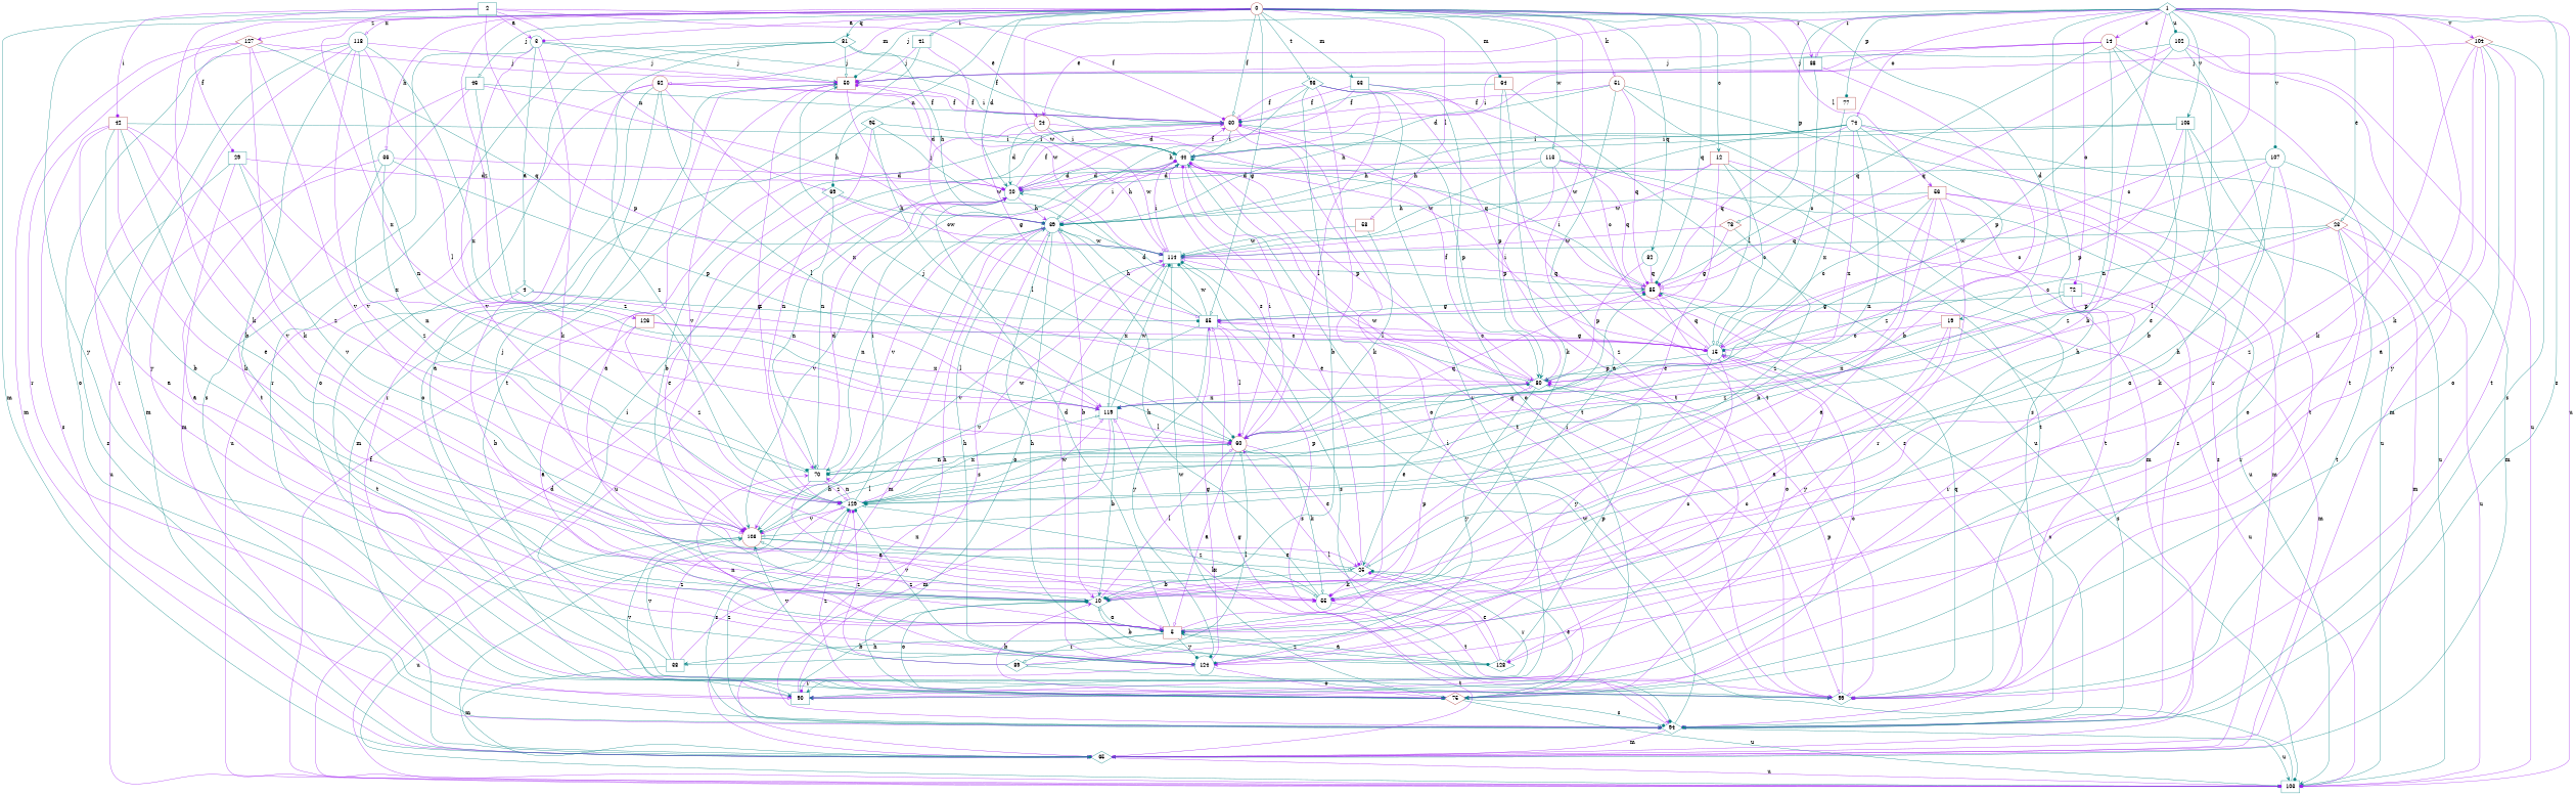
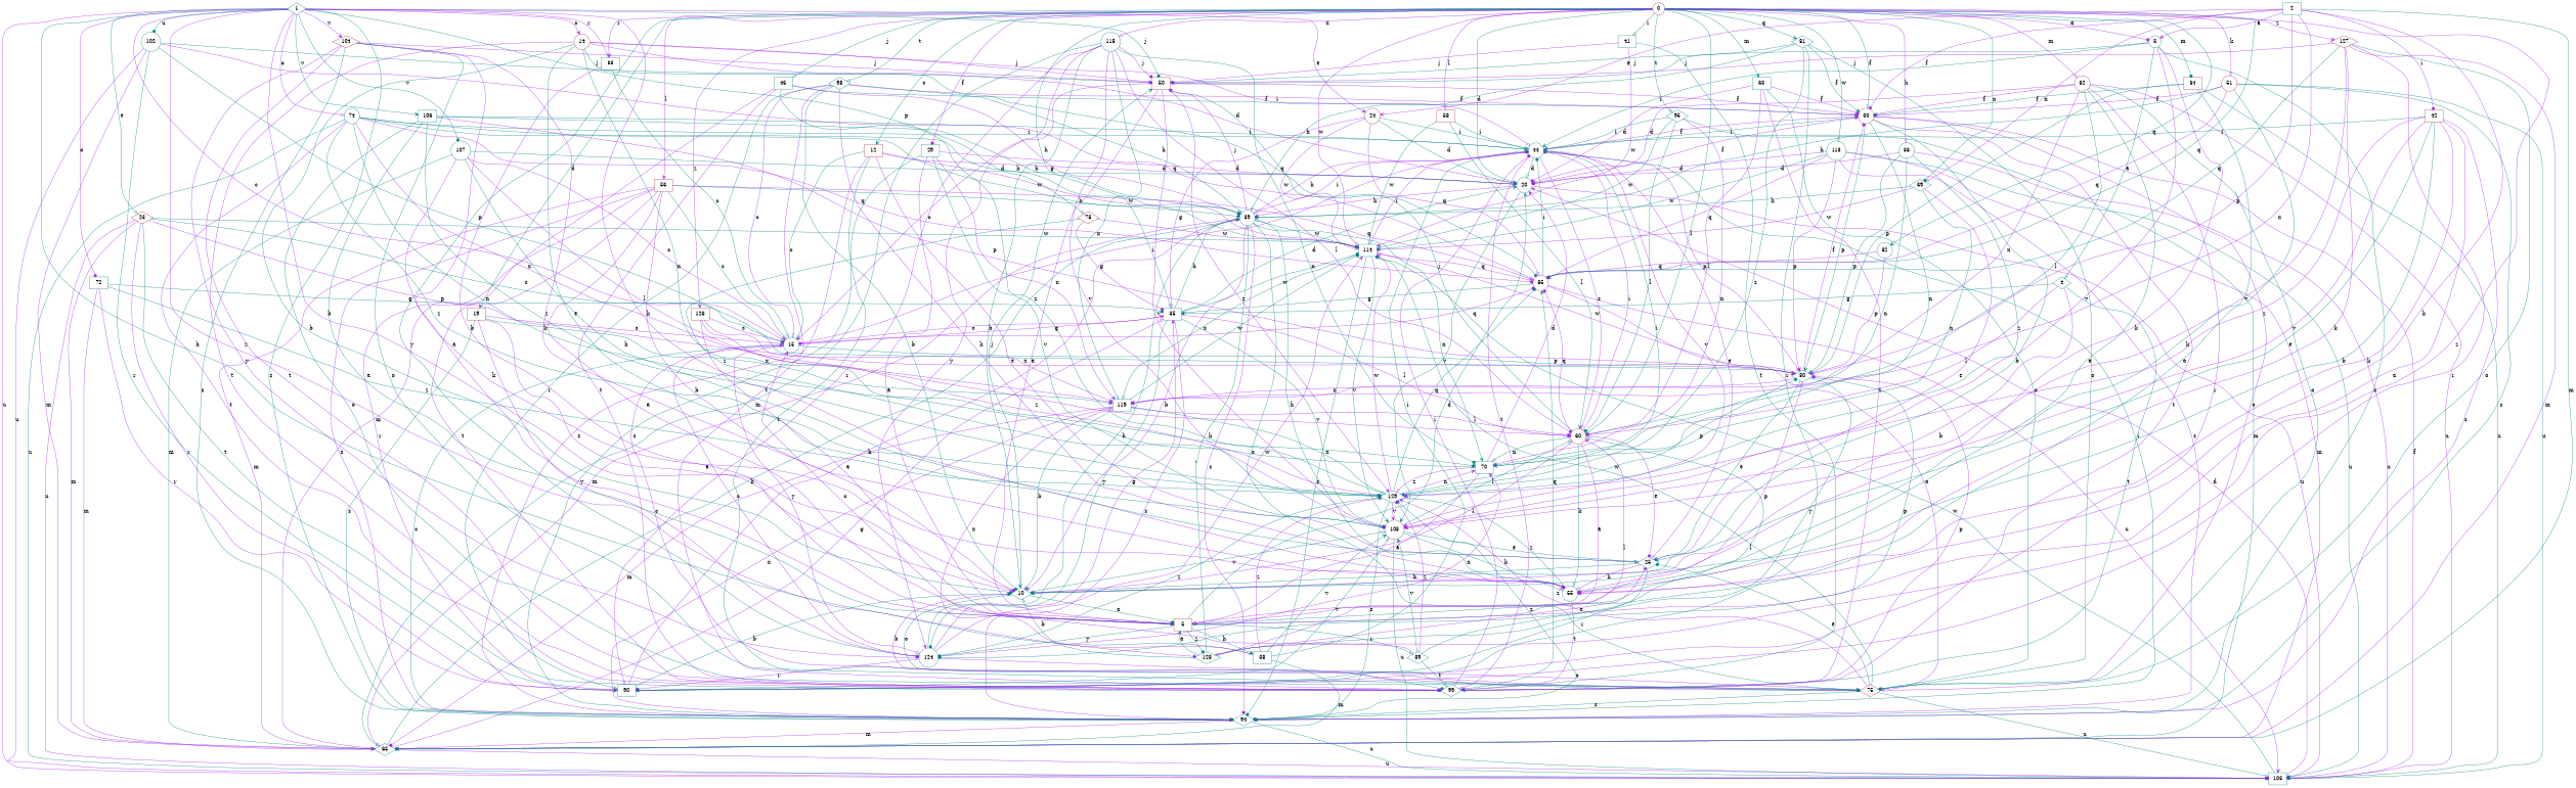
  strict digraph {
    node [color=teal shape=box]
    edge [arrowhead=onormal color=purple]
    0 [color=brown shape=circle]
    3 [shape=circle]
    12 [color=brown]
    19 [color=brown]
    20 [shape=circle]
    29
    30 [color=brown shape=circle]
    35
    36 [shape=circle]
    41
    46
    51 [color=brown shape=circle]
    56 [color=brown]
    58 [color=brown]
    60 [color=brown shape=circle]
    62 [color=brown shape=circle]
    63
    64 [color=brown]
    69 [shape=diamond]
    81 [shape=diamond]
    82 [shape=circle]
    85 [color=brown shape=circle]
    88
    95 [shape=diamond]
    98 [shape=diamond]
    113 [shape=circle]
    114
    118 [shape=circle]
    124 [shape=circle]
    126 [color=brown]
    127 [color=brown shape=diamond]
    128 [shape=diamond]
    50 [color=brown]
    55 [shape=circle]
    94 [shape=diamond]
    4 [shape=diamond]
    44 [shape=circle]
    108 [color=brown shape=circle]
    15 [shape=circle]
    99 [shape=diamond]
    25 [shape=diamond]
    119
    5 [color=brown]
    103
    39 [shape=circle]
    10 [shape=diamond]
    80 [shape=diamond]
    75 [color=brown shape=diamond]
    70
    129 [shape=diamond]
    65 [shape=diamond]
    90
    1 [shape=diamond]
    14 [color=brown shape=circle]
    23 [color=brown shape=diamond]
    24 [color=brown shape=circle]
    38
    72
    74 [shape=circle]
-   77 [color=brown]
    78 [color=brown shape=diamond]
    102 [shape=circle]
    104 [color=brown shape=diamond]
    106
    107 [shape=circle]
    2
    42 [color=brown]
    89 [shape=diamond]
    0 -> 3 [arrowhead=dot label=a]
    0 -> 12 [arrowhead=vee color=teal label=c]
    0 -> 19 [arrowhead=vee color=teal label=d]
    0 -> 20 [arrowhead=vee color=teal label=d]
    0 -> 29 [arrowhead=dot label=f]
    0 -> 30 [color=teal label=f]
    0 -> 35 [color=teal label=g]
    0 -> 36 [label=h]
    0 -> 41 [color=teal label=i]
    0 -> 46 [color=teal label=j]
    0 -> 51 [label=k]
    0 -> 56 [arrowhead=vee label=l]
    0 -> 58 [label=l]
    0 -> 60 [color=teal label=l]
    0 -> 62 [label=m]
    0 -> 63 [arrowhead=vee color=teal label=m]
    0 -> 64 [arrowhead=dot color=teal label=m]
    0 -> 69 [arrowhead=dot color=teal label=n]
    0 -> 81 [arrowhead=vee color=teal label=q]
    0 -> 82 [arrowhead=vee color=teal label=q]
    0 -> 85 [arrowhead=dot color=teal label=q]
    0 -> 88 [arrowhead=vee label=r]
+   0 -> 95 [color=teal label=t]
    0 -> 98 [color=teal label=t]
    0 -> 113 [color=teal label=w]
    0 -> 114 [label=w]
    0 -> 118 [label=x]
    0 -> 124 [arrowhead=dot color=teal label=y]
    0 -> 126 [arrowhead=vee label=z]
    0 -> 127 [arrowhead=vee label=z]
    0 -> 128 [label=z]
    3 -> 50 [arrowhead=vee color=teal label=j]
    3 -> 55 [label=k]
    3 -> 94 [arrowhead=vee color=teal label=s]
    3 -> 4 [color=teal label=a]
    3 -> 44 [arrowhead=vee color=teal label=i]
    3 -> 108 [arrowhead=vee label=v]
    12 -> 20 [arrowhead=vee label=d]
    12 -> 114 [arrowhead=dot label=w]
    12 -> 94 [label=s]
    12 -> 15 [color=teal label=c]
    12 -> 99 [arrowhead=dot color=teal label=t]
    12 -> 25 [label=e]
    19 -> 124 [label=y]
    19 -> 94 [color=teal label=s]
    19 -> 15 [arrowhead=vee label=c]
    19 -> 119 [arrowhead=vee color=teal label=x]
    19 -> 5 [label=a]
    20 -> 30 [arrowhead=vee label=f]
    20 -> 108 [arrowhead=vee color=teal label=v]
    20 -> 103 [arrowhead=dot label=u]
    20 -> 39 [arrowhead=vee label=h]
    29 -> 20 [arrowhead=vee label=d]
    29 -> 94 [color=teal label=s]
    29 -> 108 [arrowhead=dot color=teal label=v]
    29 -> 119 [arrowhead=vee label=x]
    29 -> 5 [arrowhead=dot label=a]
    30 -> 44 [arrowhead=vee color=teal label=i]
    30 -> 99 [arrowhead=vee label=t]
    30 -> 10 [color=teal label=b]
    30 -> 80 [arrowhead=vee color=teal label=p]
    30 -> 75 [label=o]
    30 -> 70 [color=teal label=n]
    35 -> 20 [arrowhead=vee color=teal label=d]
    35 -> 60 [arrowhead=dot label=l]
    35 -> 114 [arrowhead=dot color=teal label=w]
    35 -> 124 [arrowhead=dot color=teal label=y]
    35 -> 94 [arrowhead=vee label=s]
    35 -> 108 [arrowhead=dot color=teal label=v]
    35 -> 15 [arrowhead=dot label=c]
    35 -> 39 [color=teal label=h]
    36 -> 20 [arrowhead=dot label=d]
    36 -> 103 [arrowhead=dot label=u]
    36 -> 80 [color=teal label=p]
    36 -> 70 [color=teal label=n]
    36 -> 129 [arrowhead=vee color=teal label=z]
    41 -> 114 [arrowhead=vee label=w]
    41 -> 50 [arrowhead=dot label=j]
    41 -> 99 [arrowhead=vee color=teal label=t]
    46 -> 30 [arrowhead=vee color=teal label=f]
    46 -> 99 [label=t]
    46 -> 39 [arrowhead=dot label=h]
    46 -> 129 [color=teal label=z]
    46 -> 65 [label=m]
    51 -> 30 [arrowhead=dot label=f]
    51 -> 85 [arrowhead=dot label=q]
    51 -> 94 [color=teal label=s]
    51 -> 5 [color=teal label=a]
    51 -> 103 [arrowhead=vee color=teal label=u]
    51 -> 39 [color=teal label=h]
    56 -> 85 [label=q]
    56 -> 94 [arrowhead=vee label=s]
    56 -> 15 [color=teal label=c]
    56 -> 99 [arrowhead=dot label=t]
    56 -> 5 [arrowhead=dot label=a]
    56 -> 39 [arrowhead=dot color=teal label=h]
    56 -> 10 [arrowhead=dot label=b]
    56 -> 65 [label=m]
    56 -> 90 [arrowhead=vee label=r]
    58 -> 60 [arrowhead=vee color=teal label=l]
    58 -> 114 [color=teal label=w]
+   58 -> 44 [color=teal label=i]
    60 -> 85 [arrowhead=dot label=q]
    60 -> 50 [arrowhead=vee color=teal label=j]
    60 -> 55 [color=teal label=k]
    60 -> 44 [arrowhead=dot label=i]
    60 -> 25 [arrowhead=dot label=e]
    60 -> 5 [label=a]
    60 -> 70 [color=teal label=n]
    62 -> 20 [label=d]
    62 -> 30 [label=f]
    62 -> 60 [arrowhead=dot color=teal label=l]
    62 -> 119 [arrowhead=vee label=x]
    62 -> 5 [color=teal label=a]
    62 -> 103 [label=u]
    62 -> 75 [color=teal label=o]
    62 -> 90 [arrowhead=dot label=r]
    63 -> 20 [arrowhead=dot label=d]
    63 -> 30 [arrowhead=dot label=f]
    63 -> 60 [arrowhead=vee label=l]
    63 -> 99 [label=t]
    63 -> 75 [color=teal label=o]
    64 -> 30 [arrowhead=dot color=teal label=f]
    64 -> 55 [arrowhead=dot color=teal label=k]
    64 -> 103 [arrowhead=dot color=teal label=u]
    64 -> 80 [arrowhead=vee color=teal label=p]
    69 -> 114 [arrowhead=dot label=w]
    69 -> 25 [arrowhead=vee label=e]
    69 -> 39 [arrowhead=dot color=teal label=h]
    69 -> 70 [arrowhead=vee color=teal label=n]
    81 -> 30 [arrowhead=vee color=teal label=f]
    81 -> 50 [color=teal label=j]
    81 -> 39 [color=teal label=h]
    81 -> 75 [arrowhead=dot color=teal label=o]
    81 -> 129 [arrowhead=dot color=teal label=z]
    81 -> 90 [arrowhead=vee color=teal label=r]
    82 -> 85 [label=q]
    82 -> 80 [label=p]
    85 -> 35 [color=teal label=g]
    85 -> 44 [arrowhead=dot color=teal label=i]
    85 -> 103 [arrowhead=vee label=u]
    85 -> 75 [label=o]
    88 -> 15 [color=teal label=c]
    88 -> 10 [arrowhead=dot label=b]
    95 -> 60 [arrowhead=dot color=teal label=l]
    95 -> 114 [color=teal label=w]
    95 -> 44 [color=teal label=i]
    95 -> 70 [arrowhead=vee label=n]
    95 -> 65 [color=teal label=m]
    98 -> 30 [label=f]
    98 -> 55 [arrowhead=dot label=k]
    98 -> 15 [label=c]
    98 -> 99 [label=t]
    98 -> 39 [color=teal label=h]
    98 -> 10 [arrowhead=dot color=teal label=b]
    98 -> 90 [color=teal label=r]
    113 -> 20 [arrowhead=dot label=d]
    113 -> 85 [arrowhead=vee label=q]
    113 -> 114 [arrowhead=vee color=teal label=w]
    113 -> 94 [arrowhead=dot label=s]
    113 -> 103 [arrowhead=vee color=teal label=u]
    113 -> 80 [arrowhead=vee label=p]
    113 -> 65 [arrowhead=dot label=m]
    114 -> 85 [label=q]
    114 -> 94 [arrowhead=dot color=teal label=s]
    114 -> 44 [arrowhead=dot label=i]
    114 -> 108 [arrowhead=vee color=teal label=v]
    114 -> 119 [color=teal label=x]
    118 -> 60 [arrowhead=dot label=l]
    118 -> 124 [arrowhead=vee label=y]
    118 -> 50 [arrowhead=dot label=j]
    118 -> 108 [arrowhead=dot label=v]
    118 -> 119 [color=teal label=x]
    118 -> 10 [arrowhead=vee color=teal label=b]
    118 -> 70 [arrowhead=dot color=teal label=n]
    118 -> 65 [color=teal label=m]
    118 -> 90 [label=r]
    124 -> 35 [arrowhead=vee label=g]
    124 -> 114 [arrowhead=vee label=w]
    124 -> 15 [label=c]
    124 -> 39 [arrowhead=vee color=teal label=h]
    124 -> 75 [arrowhead=vee label=o]
    124 -> 70 [arrowhead=vee label=n]
    124 -> 129 [arrowhead=dot color=teal label=z]
    124 -> 90 [arrowhead=dot label=r]
    126 -> 15 [label=c]
    126 -> 119 [arrowhead=vee label=x]
    126 -> 5 [arrowhead=vee label=a]
    126 -> 129 [label=z]
    127 -> 85 [arrowhead=vee color=teal label=q]
    127 -> 50 [label=j]
    127 -> 55 [arrowhead=vee label=k]
    127 -> 108 [arrowhead=vee label=v]
    127 -> 75 [color=teal label=o]
    127 -> 65 [arrowhead=vee label=m]
    127 -> 90 [label=r]
    128 -> 60 [arrowhead=vee label=l]
    128 -> 25 [arrowhead=dot label=e]
    128 -> 5 [arrowhead=vee color=teal label=a]
    128 -> 39 [color=teal label=h]
    128 -> 10 [color=teal label=b]
    128 -> 80 [color=teal label=p]
    50 -> 30 [label=f]
    50 -> 108 [arrowhead=dot label=v]
    50 -> 15 [arrowhead=vee label=c]
    50 -> 5 [arrowhead=dot label=a]
    50 -> 129 [arrowhead=vee label=z]
    55 -> 99 [arrowhead=vee label=t]
    55 -> 39 [color=teal label=h]
    55 -> 129 [color=teal label=z]
    94 -> 44 [arrowhead=vee color=teal label=i]
    94 -> 15 [color=teal label=c]
    94 -> 119 [label=x]
    94 -> 103 [arrowhead=vee color=teal label=u]
    94 -> 129 [arrowhead=dot color=teal label=z]
    94 -> 65 [label=m]
    4 -> 35 [arrowhead=dot color=teal label=g]
    4 -> 60 [label=l]
    4 -> 99 [color=teal label=t]
    4 -> 10 [arrowhead=vee label=b]
    44 -> 20 [color=teal label=d]
    44 -> 30 [arrowhead=vee label=f]
    44 -> 60 [label=s]
    44 -> 108 [arrowhead=vee label=v]
    44 -> 99 [label=t]
    44 -> 25 [label=e]
    44 -> 39 [label=h]
    44 -> 80 [arrowhead=vee label=p]
    108 -> 60 [color=teal label=l]
    108 -> 55 [color=teal label=k]
    108 -> 25 [color=teal label=e]
    108 -> 103 [color=teal label=u]
    15 -> 35 [arrowhead=vee label=g]
    15 -> 85 [arrowhead=dot label=q]
    15 -> 124 [label=y]
    15 -> 44 [label=i]
    15 -> 80 [arrowhead=vee color=teal label=p]
    99 -> 85 [arrowhead=vee color=teal label=q]
    99 -> 44 [arrowhead=dot label=i]
    99 -> 80 [arrowhead=dot label=p]
    25 -> 55 [label=k]
    25 -> 10 [arrowhead=vee color=teal label=b]
    25 -> 90 [arrowhead=vee color=teal label=r]
    119 -> 60 [arrowhead=dot label=l]
    119 -> 114 [arrowhead=dot color=teal label=w]
    119 -> 10 [arrowhead=vee color=teal label=b]
    119 -> 65 [arrowhead=dot label=m]
    5 -> 20 [arrowhead=vee color=teal label=d]
    5 -> 124 [arrowhead=dot color=teal label=y]
    5 -> 128 [arrowhead=dot color=teal label=z]
    5 -> 80 [label=p]
    5 -> 38 [arrowhead=vee color=teal label=h]
    5 -> 89 [color=teal label=r]
    103 -> 20 [arrowhead=vee label=d]
    103 -> 30 [label=f]
    103 -> 114 [arrowhead=dot color=teal label=w]
    39 -> 114 [color=teal label=w]
    39 -> 50 [arrowhead=dot label=j]
    39 -> 94 [arrowhead=dot label=s]
    39 -> 44 [arrowhead=dot label=i]
    39 -> 10 [arrowhead=vee label=b]
    39 -> 75 [color=teal label=o]
    39 -> 70 [arrowhead=vee color=teal label=n]
    39 -> 65 [label=m]
    10 -> 60 [label=l]
    10 -> 50 [arrowhead=vee color=teal label=j]
    10 -> 108 [color=teal label=v]
    10 -> 5 [arrowhead=dot color=teal label=a]
    10 -> 75 [arrowhead=dot color=teal label=o]
    80 -> 30 [arrowhead=dot label=f]
    80 -> 114 [label=w]
    80 -> 124 [arrowhead=dot color=teal label=y]
    80 -> 25 [arrowhead=vee color=teal label=e]
    80 -> 119 [arrowhead=dot label=x]
    75 -> 114 [color=teal label=w]
    75 -> 94 [arrowhead=dot color=teal label=s]
    75 -> 15 [label=c]
    75 -> 25 [arrowhead=dot color=teal label=e]
    75 -> 103 [color=teal label=u]
    75 -> 10 [arrowhead=vee label=b]
    75 -> 129 [arrowhead=vee label=z]
    70 -> 20 [arrowhead=vee label=d]
    70 -> 5 [label=a]
    70 -> 129 [label=z]
    129 -> 85 [arrowhead=dot color=teal label=q]
    129 -> 114 [arrowhead=vee label=w]
    129 -> 94 [arrowhead=dot color=teal label=s]
    129 -> 44 [color=teal label=i]
    129 -> 108 [arrowhead=vee label=v]
    129 -> 119 [color=teal label=x]
    129 -> 80 [arrowhead=dot color=teal label=p]
    129 -> 70 [arrowhead=vee label=n]
    65 -> 35 [label=g]
    65 -> 103 [arrowhead=dot label=u]
    65 -> 39 [color=teal label=h]
    90 -> 108 [color=teal label=v]
    90 -> 39 [label=h]
    90 -> 10 [arrowhead=dot color=teal label=b]
    1 -> 88 [label=r]
    1 -> 128 [arrowhead=dot label=z]
    1 -> 50 [arrowhead=dot color=teal label=j]
    1 -> 55 [arrowhead=vee label=k]
    1 -> 94 [color=teal label=s]
    1 -> 15 [label=c]
    1 -> 103 [arrowhead=dot label=u]
    1 -> 10 [label=b]
    1 -> 14 [arrowhead=vee label=c]
    1 -> 23 [color=teal label=e]
    1 -> 24 [arrowhead=vee label=e]
    1 -> 38 [color=teal label=h]
    1 -> 72 [arrowhead=dot label=o]
    1 -> 74 [label=o]
-   1 -> 77 [arrowhead=dot color=teal label=p]
    1 -> 78 [color=teal label=p]
    1 -> 102 [arrowhead=dot color=teal label=u]
    1 -> 104 [arrowhead=vee label=v]
    1 -> 106 [arrowhead=vee color=teal label=v]
    1 -> 107 [arrowhead=dot color=teal label=v]
    14 -> 20 [arrowhead=vee label=d]
    14 -> 85 [arrowhead=dot color=teal label=q]
    14 -> 50 [label=j]
    14 -> 44 [label=i]
    14 -> 99 [arrowhead=vee label=t]
    14 -> 25 [color=teal label=e]
    14 -> 10 [arrowhead=dot color=teal label=b]
    14 -> 70 [arrowhead=dot color=teal label=n]
    23 -> 114 [arrowhead=dot color=teal label=w]
    23 -> 15 [arrowhead=dot color=teal label=c]
    23 -> 99 [arrowhead=dot color=teal label=t]
    23 -> 103 [arrowhead=dot label=u]
    23 -> 80 [arrowhead=vee label=p]
    23 -> 65 [label=m]
    23 -> 90 [label=r]
    24 -> 20 [arrowhead=vee color=teal label=d]
    24 -> 35 [label=g]
    24 -> 85 [label=q]
    24 -> 114 [label=w]
    24 -> 44 [color=teal label=i]
    38 -> 44 [arrowhead=vee color=teal label=i]
    38 -> 108 [arrowhead=vee color=teal label=v]
    38 -> 119 [label=x]
    38 -> 129 [label=z]
    38 -> 65 [color=teal label=m]
    72 -> 35 [arrowhead=dot color=teal label=g]
    72 -> 129 [arrowhead=vee color=teal label=z]
    72 -> 65 [arrowhead=vee label=m]
    72 -> 90 [arrowhead=vee label=r]
    74 -> 85 [arrowhead=dot label=q]
    74 -> 114 [color=teal label=w]
    74 -> 44 [color=teal label=i]
    74 -> 99 [arrowhead=dot label=t]
    74 -> 119 [arrowhead=vee label=x]
    74 -> 103 [color=teal label=u]
    74 -> 39 [arrowhead=dot color=teal label=h]
    74 -> 70 [arrowhead=vee color=teal label=n]
    74 -> 129 [arrowhead=vee color=teal label=z]
-   77 -> 119 [arrowhead=dot color=teal label=x]
    78 -> 35 [arrowhead=dot label=g]
    78 -> 114 [label=w]
    78 -> 129 [color=teal label=z]
    102 -> 85 [label=q]
    102 -> 50 [arrowhead=vee color=teal label=j]
    102 -> 103 [arrowhead=dot label=u]
    102 -> 80 [color=teal label=p]
    102 -> 65 [label=m]
    102 -> 90 [arrowhead=vee color=teal label=r]
    104 -> 124 [arrowhead=vee label=y]
    104 -> 50 [arrowhead=dot label=j]
    104 -> 55 [arrowhead=vee label=k]
    104 -> 94 [arrowhead=dot color=teal label=s]
    104 -> 99 [label=t]
    104 -> 5 [label=a]
    104 -> 75 [arrowhead=vee color=teal label=o]
    106 -> 44 [color=teal label=i]
    106 -> 5 [arrowhead=dot color=teal label=a]
    106 -> 39 [arrowhead=vee color=teal label=h]
    106 -> 80 [arrowhead=vee label=p]
    106 -> 75 [arrowhead=vee color=teal label=o]
    106 -> 129 [arrowhead=dot color=teal label=z]
    107 -> 20 [color=teal label=d]
    107 -> 60 [arrowhead=vee label=l]
    107 -> 55 [arrowhead=dot label=k]
    107 -> 108 [color=teal label=h]
    107 -> 15 [arrowhead=vee label=c]
    107 -> 65 [color=teal label=m]
    2 -> 3 [arrowhead=vee label=a]
    2 -> 30 [arrowhead=dot label=f]
    2 -> 69 [label=n]
    2 -> 55 [arrowhead=vee label=k]
    2 -> 119 [arrowhead=vee label=x]
    2 -> 80 [arrowhead=vee label=p]
    2 -> 65 [arrowhead=dot color=teal label=m]
    2 -> 24 [arrowhead=vee label=e]
    2 -> 42 [arrowhead=dot label=i]
    42 -> 55 [arrowhead=dot label=k]
    42 -> 94 [label=s]
    42 -> 44 [color=teal label=i]
    42 -> 108 [label=v]
    42 -> 25 [color=teal label=e]
    42 -> 5 [label=a]
    42 -> 10 [arrowhead=dot color=teal label=b]
    42 -> 129 [arrowhead=dot label=z]
    89 -> 60 [color=teal label=l]
    89 -> 108 [arrowhead=vee color=teal label=v]
    89 -> 15 [arrowhead=vee label=c]
    89 -> 99 [color=teal label=t]
    89 -> 129 [arrowhead=dot label=z]
  }
